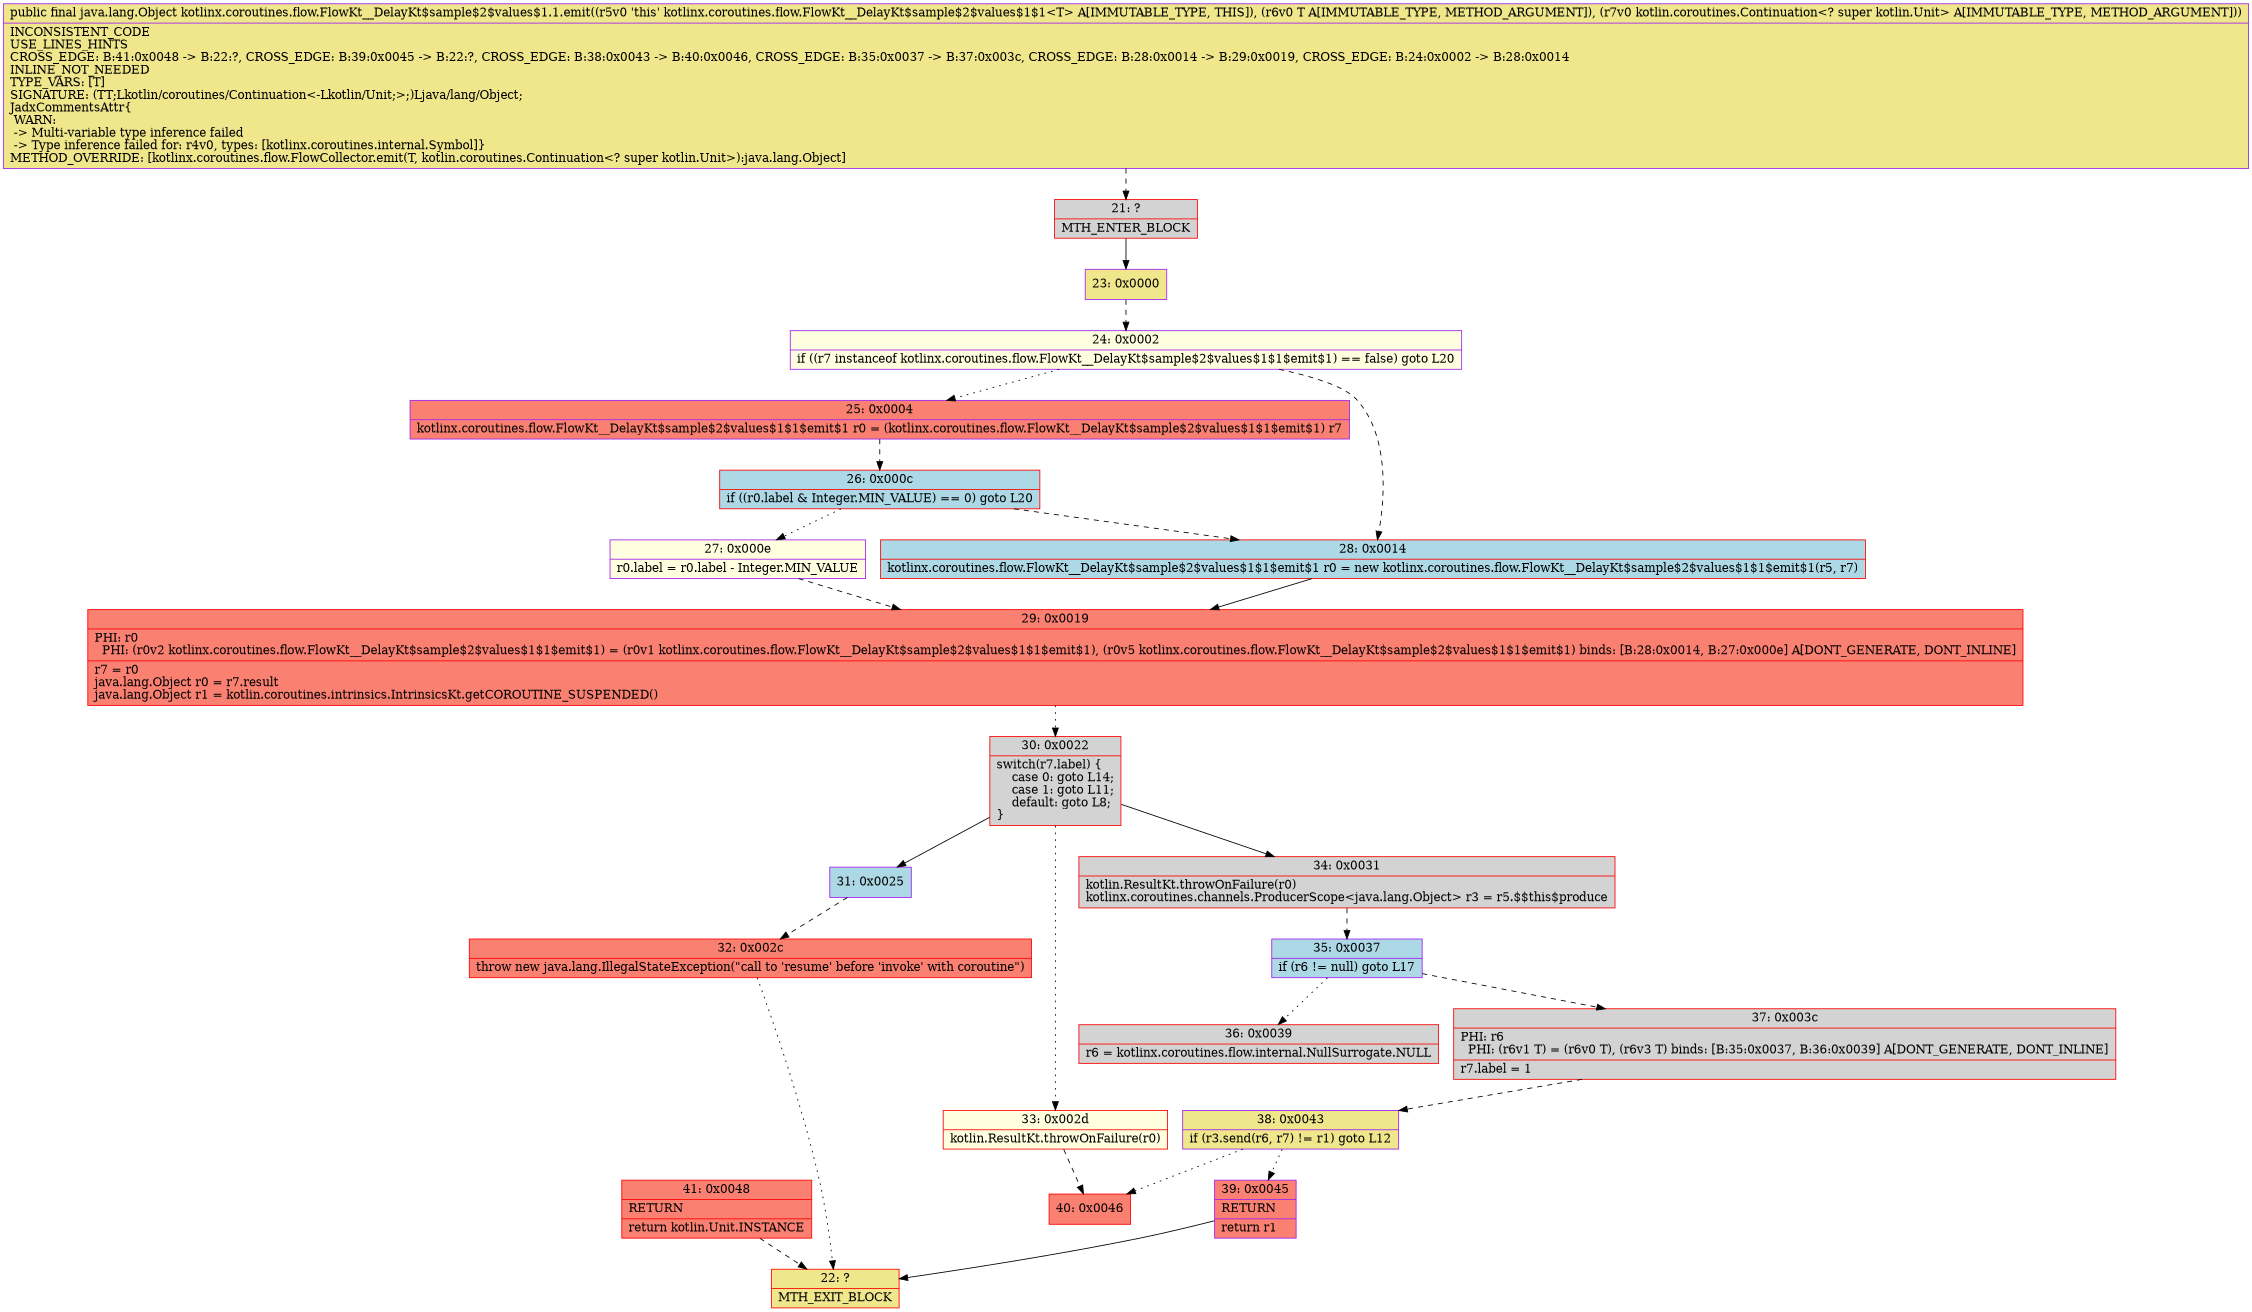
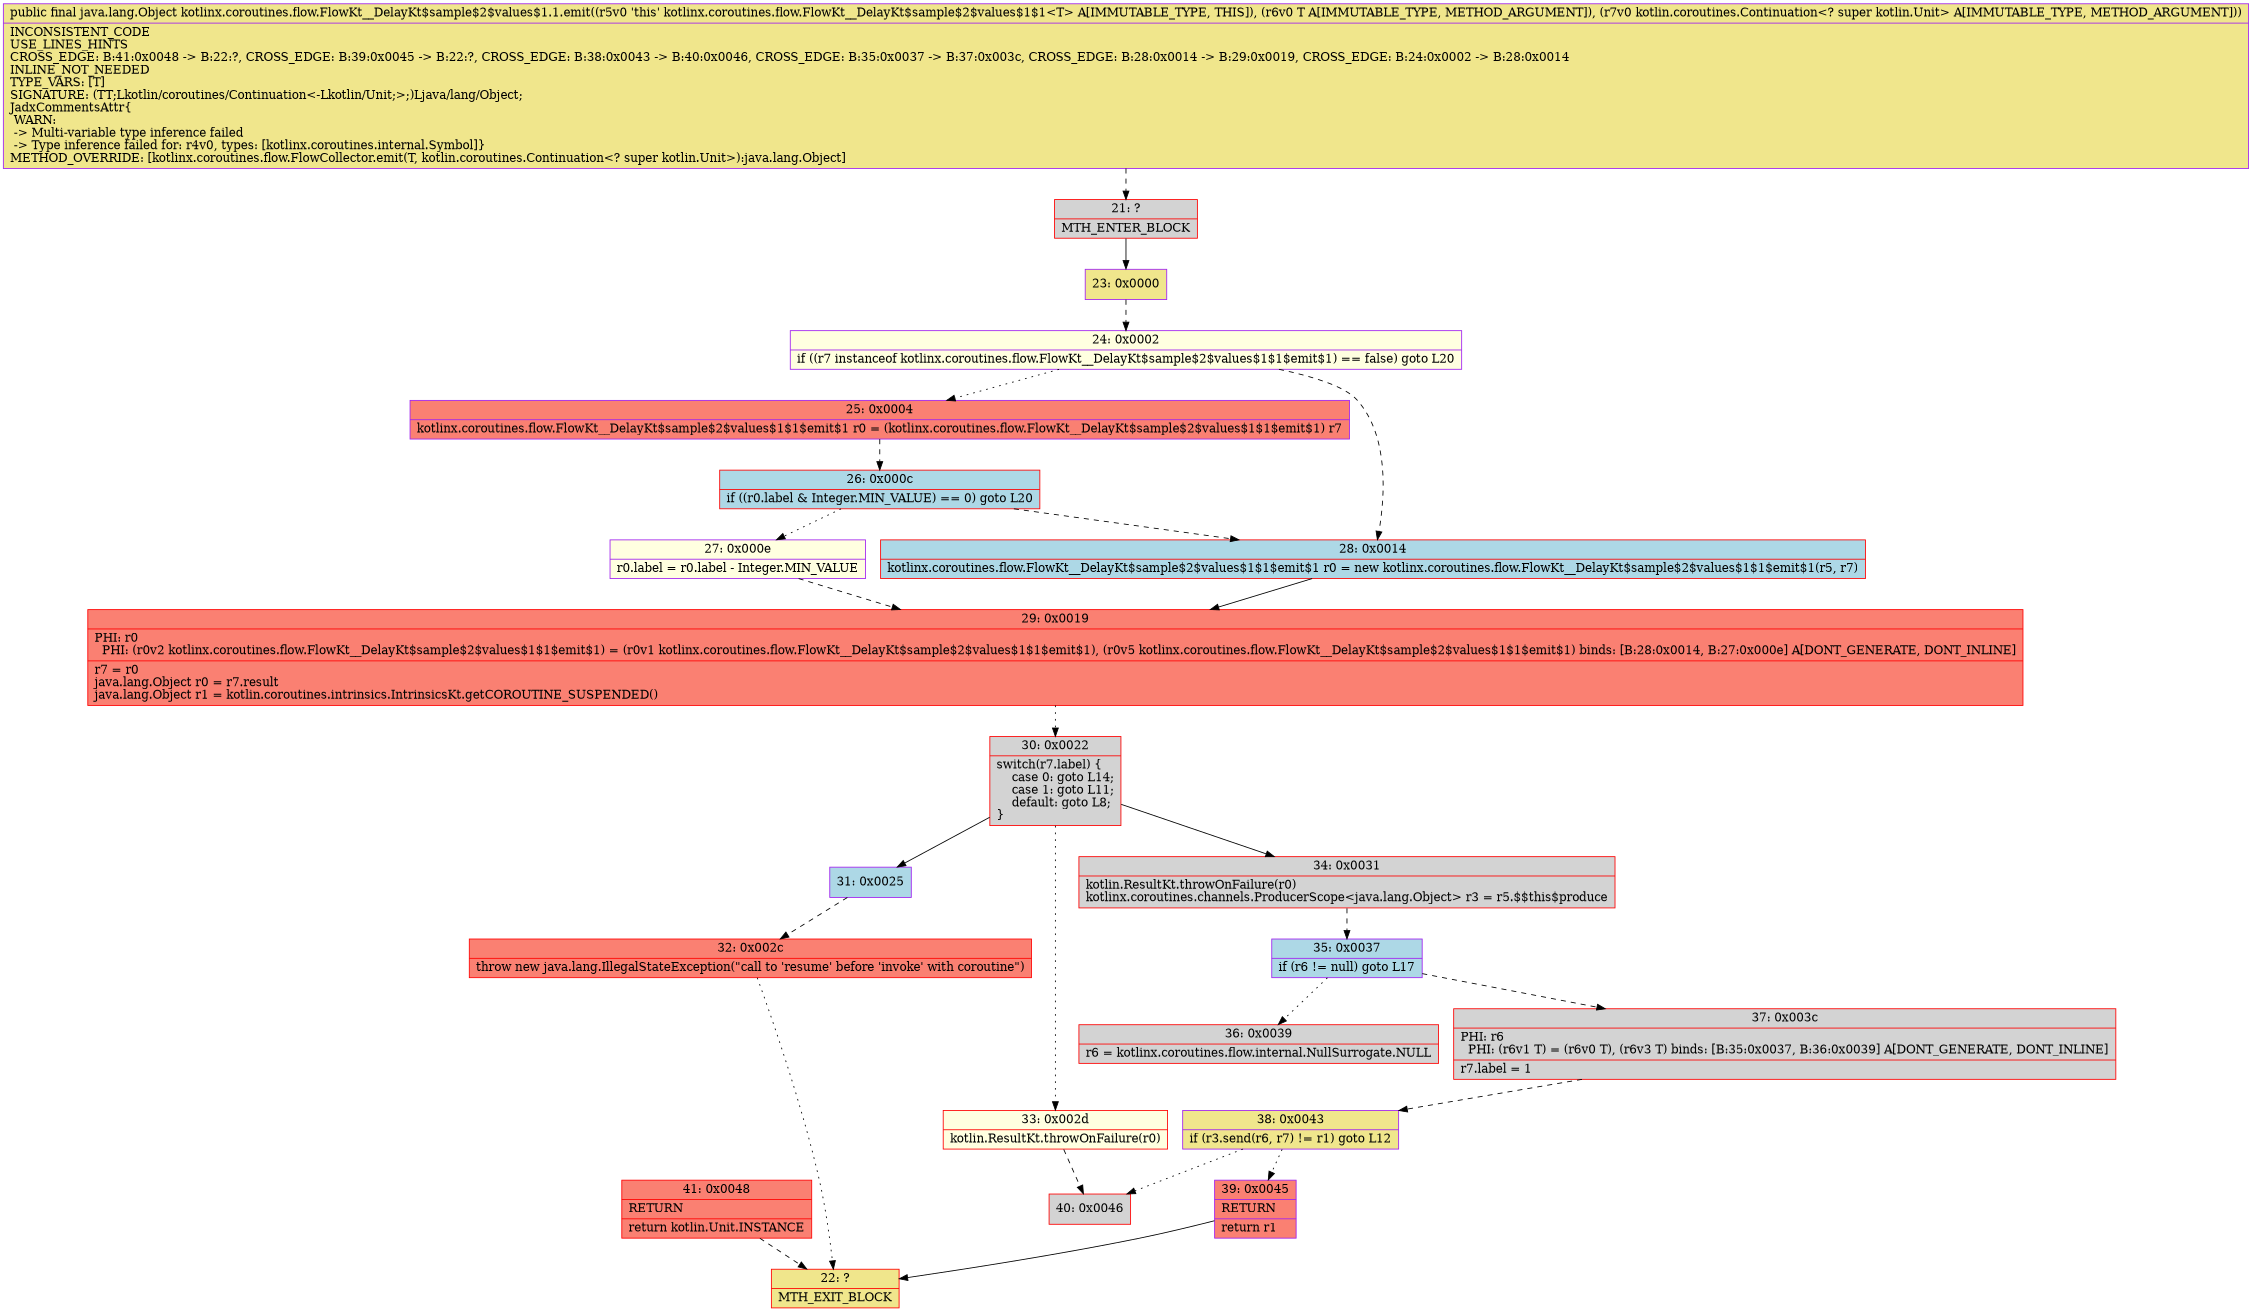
  digraph {
    node [color=red fillcolor=lightgrey shape=record style=filled]
    edge [style=dashed]
    n1 [label="{21\:\ ?|MTH_ENTER_BLOCK\l}"]
    n2 [color=purple fillcolor=khaki label="{23\:\ 0x0000}"]
    n3 [color=purple fillcolor=lightyellow label="{24\:\ 0x0002|if ((r7 instanceof kotlinx.coroutines.flow.FlowKt__DelayKt$sample$2$values$1$1$emit$1) == false) goto L20\l}"]
    n4 [color=purple fillcolor=salmon label="{25\:\ 0x0004|kotlinx.coroutines.flow.FlowKt__DelayKt$sample$2$values$1$1$emit$1 r0 = (kotlinx.coroutines.flow.FlowKt__DelayKt$sample$2$values$1$1$emit$1) r7\l}"]
    n5 [fillcolor=lightblue label="{28\:\ 0x0014|kotlinx.coroutines.flow.FlowKt__DelayKt$sample$2$values$1$1$emit$1 r0 = new kotlinx.coroutines.flow.FlowKt__DelayKt$sample$2$values$1$1$emit$1(r5, r7)\l}"]
    n6 [fillcolor=lightblue label="{26\:\ 0x000c|if ((r0.label & Integer.MIN_VALUE) == 0) goto L20\l}"]
    n7 [fillcolor=salmon label="{29\:\ 0x0019|PHI: r0 \l  PHI: (r0v2 kotlinx.coroutines.flow.FlowKt__DelayKt$sample$2$values$1$1$emit$1) = (r0v1 kotlinx.coroutines.flow.FlowKt__DelayKt$sample$2$values$1$1$emit$1), (r0v5 kotlinx.coroutines.flow.FlowKt__DelayKt$sample$2$values$1$1$emit$1) binds: [B:28:0x0014, B:27:0x000e] A[DONT_GENERATE, DONT_INLINE]\l|r7 = r0\ljava.lang.Object r0 = r7.result\ljava.lang.Object r1 = kotlin.coroutines.intrinsics.IntrinsicsKt.getCOROUTINE_SUSPENDED()\l}"]
    n8 [color=purple fillcolor=lightyellow label="{27\:\ 0x000e|r0.label = r0.label \- Integer.MIN_VALUE\l}"]
    n9 [label="{30\:\ 0x0022|switch(r7.label) \{\l    case 0: goto L14;\l    case 1: goto L11;\l    default: goto L8;\l\}\l}"]
    n10 [color=purple fillcolor=lightblue label="{31\:\ 0x0025}"]
    n11 [fillcolor=lightyellow label="{33\:\ 0x002d|kotlin.ResultKt.throwOnFailure(r0)\l}"]
    n12 [label="{34\:\ 0x0031|kotlin.ResultKt.throwOnFailure(r0)\lkotlinx.coroutines.channels.ProducerScope\<java.lang.Object\> r3 = r5.$$this$produce\l}"]
    n13 [fillcolor=salmon label="{32\:\ 0x002c|throw new java.lang.IllegalStateException(\"call to 'resume' before 'invoke' with coroutine\")\l}"]
-   n14 [fillcolor=salmon label="{40\:\ 0x0046}"]
+   n14 [label="{40\:\ 0x0046}"]
    n15 [color=purple fillcolor=lightblue label="{35\:\ 0x0037|if (r6 != null) goto L17\l}"]
    n16 [fillcolor=khaki label="{22\:\ ?|MTH_EXIT_BLOCK\l}"]
    n17 [fillcolor=salmon label="{41\:\ 0x0048|RETURN\l|return kotlin.Unit.INSTANCE\l}"]
    n18 [label="{36\:\ 0x0039|r6 = kotlinx.coroutines.flow.internal.NullSurrogate.NULL\l}"]
    n19 [label="{37\:\ 0x003c|PHI: r6 \l  PHI: (r6v1 T) = (r6v0 T), (r6v3 T) binds: [B:35:0x0037, B:36:0x0039] A[DONT_GENERATE, DONT_INLINE]\l|r7.label = 1\l}"]
    n20 [color=purple fillcolor=khaki label="{38\:\ 0x0043|if (r3.send(r6, r7) != r1) goto L12\l}"]
    n21 [color=purple fillcolor=salmon label="{39\:\ 0x0045|RETURN\l|return r1\l}"]
    n22 [color=purple fillcolor=khaki label="{public final java.lang.Object kotlinx.coroutines.flow.FlowKt__DelayKt$sample$2$values$1.1.emit((r5v0 'this' kotlinx.coroutines.flow.FlowKt__DelayKt$sample$2$values$1$1\<T\> A[IMMUTABLE_TYPE, THIS]), (r6v0 T A[IMMUTABLE_TYPE, METHOD_ARGUMENT]), (r7v0 kotlin.coroutines.Continuation\<? super kotlin.Unit\> A[IMMUTABLE_TYPE, METHOD_ARGUMENT]))  | INCONSISTENT_CODE\lUSE_LINES_HINTS\lCROSS_EDGE: B:41:0x0048 \-\> B:22:?, CROSS_EDGE: B:39:0x0045 \-\> B:22:?, CROSS_EDGE: B:38:0x0043 \-\> B:40:0x0046, CROSS_EDGE: B:35:0x0037 \-\> B:37:0x003c, CROSS_EDGE: B:28:0x0014 \-\> B:29:0x0019, CROSS_EDGE: B:24:0x0002 \-\> B:28:0x0014\lINLINE_NOT_NEEDED\lTYPE_VARS: [T]\lSIGNATURE: (TT;Lkotlin\/coroutines\/Continuation\<\-Lkotlin\/Unit;\>;)Ljava\/lang\/Object;\lJadxCommentsAttr\{\l WARN: \l \-\> Multi\-variable type inference failed\l \-\> Type inference failed for: r4v0, types: [kotlinx.coroutines.internal.Symbol]\}\lMETHOD_OVERRIDE: [kotlinx.coroutines.flow.FlowCollector.emit(T, kotlin.coroutines.Continuation\<? super kotlin.Unit\>):java.lang.Object]\l}"]
    n1 -> n2 [style=solid]
    n2 -> n3
    n3 -> n4 [style=dotted]
    n3 -> n5
    n4 -> n6
    n5 -> n7 [style=solid]
    n6 -> n5
    n6 -> n8 [style=dotted]
    n7 -> n9 [style=dotted]
    n8 -> n7
    n9 -> n10 [style=solid]
    n9 -> n11 [style=dotted]
    n9 -> n12 [style=solid]
    n10 -> n13
    n11 -> n14
    n12 -> n15
    n13 -> n16 [style=dotted]
    n15 -> n18 [style=dotted]
    n15 -> n19
    n17 -> n16
    n19 -> n20
    n20 -> n14 [style=dotted]
    n20 -> n21 [style=dotted]
    n21 -> n16 [style=solid]
    n22 -> n1
  }
